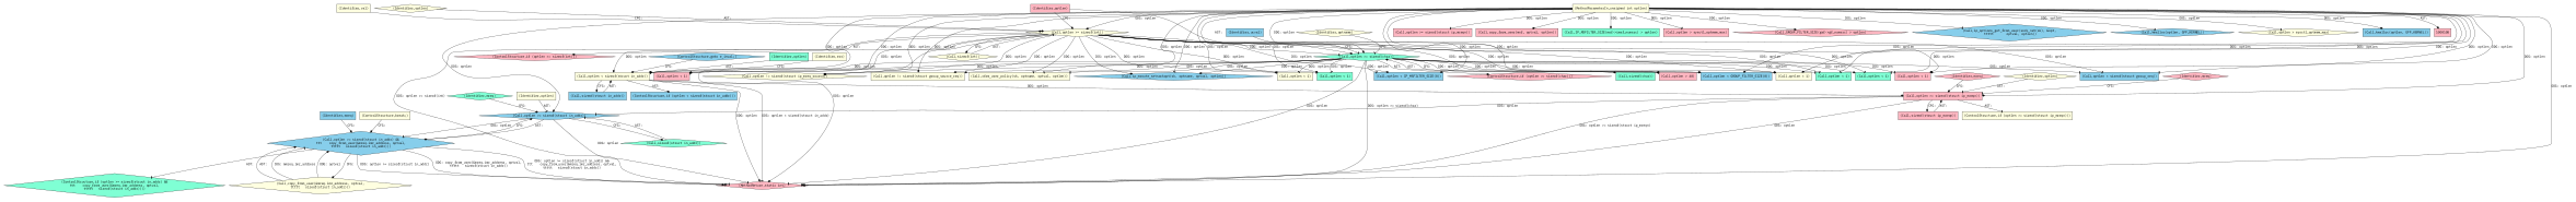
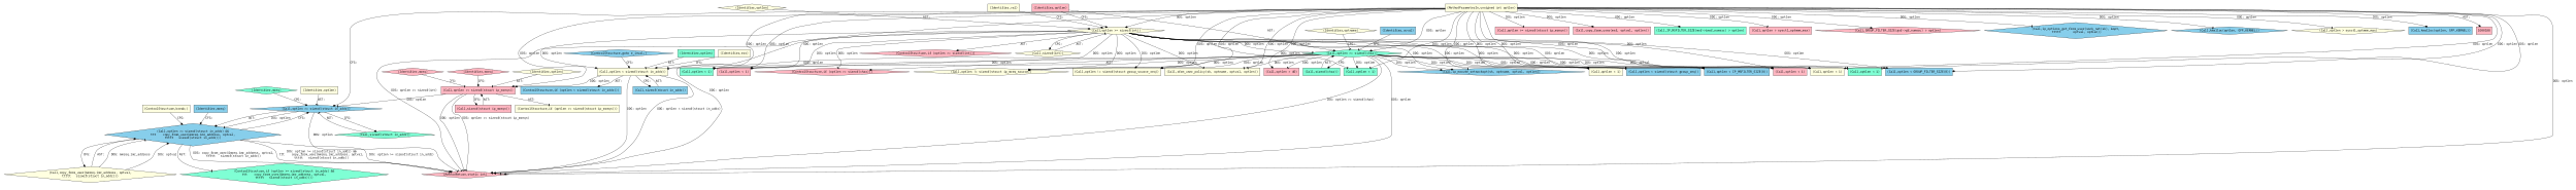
  digraph {
    fontname="IBM Plex Mono"
    node [fillcolor=lightyellow fontname="IBM Plex Mono" shape=box style=filled]
    edge [arrowhead=diamond fontname="IBM Plex Mono"]
    n1 [fillcolor=skyblue label="(Call,optlen >= sizeof(struct in_addr))" shape=diamond]
    n2 [fillcolor=skyblue label="(Call,optlen >= sizeof(struct in_addr) &&\n\t\t\t    copy_from_user(&mreq.imr_address, optval,\n\t\t\t\t\t   sizeof(struct in_addr)))" shape=diamond]
    n3 [fillcolor=lightpink label="(MethodReturn,static int)" shape=diamond]
    n4 [fillcolor=aquamarine label="(Call,sizeof(struct in_addr))" shape=diamond]
    n5 [label="(Call,copy_from_user(&mreq.imr_address, optval,\n\t\t\t\t\t   sizeof(struct in_addr)))" shape=diamond]
    n6 [fillcolor=aquamarine label="(ControlStructure,if (optlen >= sizeof(struct in_addr) &&\n\t\t\t    copy_from_user(&mreq.imr_address, optval,\n\t\t\t\t\t   sizeof(struct in_addr))))" shape=diamond]
    n7 [fillcolor=lightpink label="(Call,optlen >= sizeof(struct ip_mreqn))"]
    n8 [label="(ControlStructure,if (optlen >= sizeof(struct ip_mreqn)))"]
    n9 [fillcolor=lightpink label="(Call,sizeof(struct ip_mreqn))"]
    n10 [label="(Call,optlen < sizeof(struct in_addr))"]
    n11 [fillcolor=skyblue label="(Call,sizeof(struct in_addr))"]
    n12 [fillcolor=skyblue label="(ControlStructure,if (optlen < sizeof(struct in_addr)))"]
    n13 [fillcolor=aquamarine label="(Call,optlen >= sizeof(char))" shape=diamond]
    n14 [fillcolor=lightpink label="(ControlStructure,if (optlen >= sizeof(char)))" shape=diamond]
    n15 [fillcolor=lightpink label="(Call,optlen < 1)"]
    n16 [fillcolor=skyblue label="(Call,optlen < GROUP_FILTER_SIZE(0))"]
    n17 [fillcolor=lightpink label="(Call,optlen < 1)"]
    n18 [fillcolor=skyblue label="(Call,ip_mroute_setsockopt(sk, optname, optval, optlen))" shape=diamond]
    n19 [label="(Call,optlen < 1)"]
    n20 [fillcolor=lightpink label="(Call,optlen > 40)"]
    n21 [fillcolor=aquamarine label="(Call,optlen < 1)"]
    n22 [fillcolor=aquamarine label="(Call,optlen < 1)"]
    n23 [label="(Call,optlen != sizeof(struct ip_mreq_source))" shape=diamond]
    n24 [fillcolor=aquamarine label="(Call,sizeof(char))"]
    n25 [label="(Call,optlen != sizeof(struct group_source_req))"]
    n26 [label="(Call,xfrm_user_policy(sk, optname, optval, optlen))"]
    n27 [fillcolor=aquamarine label="(Call,optlen < 1)"]
    n28 [fillcolor=skyblue label="(Call,optlen < sizeof(struct group_req))"]
    n29 [fillcolor=skyblue label="(Call,optlen < IP_MSFILTER_SIZE(0))"]
    n30 [label="(Call,optlen < 1)"]
    n31 [label="(Call,optlen >= sizeof(int))" shape=diamond]
    n32 [fillcolor=lightpink label="(ControlStructure,if (optlen >= sizeof(int)))" shape=diamond]
    n33 [label="(Call,sizeof(int))" shape=diamond]
    n34 [label="(MethodParameterIn,unsigned int optlen)"]
    n35 [fillcolor=lightpink label="(Call,optlen >= sizeof(struct ip_mreqn))"]
    n36 [fillcolor=lightpink label="(Call,copy_from_user(msf, optval, optlen))"]
    n37 [fillcolor=aquamarine label="(Call,IP_MSFILTER_SIZE(msf->imsf_numsrc) > optlen)"]
    n38 [fillcolor=lightpink label="(Call,optlen > sysctl_optmem_max)"]
    n39 [fillcolor=lightpink label="(Call,GROUP_FILTER_SIZE(gsf->gf_numsrc) > optlen)" shape=diamond]
    n40 [fillcolor=skyblue label="(Call,ip_options_get_from_user(sock_net(sk), &opt,\n \t\t\t\t\t       optval, optlen))" shape=diamond]
    n41 [fillcolor=skyblue label="(Call,kmalloc(optlen, GFP_KERNEL))" shape=diamond]
    n42 [label="(Call,optlen > sysctl_optmem_max)" shape=diamond]
    n43 [fillcolor=skyblue label="(Call,kmalloc(optlen, GFP_KERNEL))"]
    1000108 [fillcolor=lightpink]
    n45 [fillcolor=skyblue label="(Identifier,mreq)"]
    n46 [label="(Identifier,optname)" shape=diamond]
    n47 [label="(Identifier,optlen)" shape=diamond]
    n48 [label="(Identifier,val)"]
    n49 [fillcolor=skyblue label="(Identifier,ucval)"]
    n50 [label="(ControlStructure,break;)"]
    n51 [fillcolor=skyblue label="(ControlStructure,goto e_inval;)" shape=diamond]
    n52 [fillcolor=lightpink label="(Identifier,optlen)"]
    n53 [label="(Identifier,optlen)"]
    n54 [fillcolor=aquamarine label="(Identifier,optlen)"]
    n55 [label="(Identifier,optlen)" shape=diamond]
    n56 [fillcolor=lightpink label="(Identifier,mreq)" shape=diamond]
    n57 [label="(Identifier,err)"]
    n58 [fillcolor=lightpink label="(Identifier,mreq)" shape=diamond]
    n59 [fillcolor=aquamarine label="(Identifier,mreq)" shape=diamond]
    n1 -> n2 [label="AST: "]
    n1 -> n2 [arrowhead=tee label="DDG: optlen"]
    n1 -> n3 [arrowhead=tee label="DDG: optlen"]
    n1 -> n4 [label="CFG: "]
    n2 -> n1 [label="CFG: "]
    n2 -> n3 [arrowhead=tee label="DDG: copy_from_user(&mreq.imr_address, optval,\n\t\t\t\t\t   sizeof(struct in_addr))"]
    n2 -> n3 [label="DDG: optlen >= sizeof(struct in_addr) &&\n\t\t\t    copy_from_user(&mreq.imr_address, optval,\n\t\t\t\t\t   sizeof(struct in_addr))"]
    n2 -> n3 [arrowhead=tee label="DDG: optlen >= sizeof(struct in_addr)"]
    n2 -> n5 [label="CFG: "]
    n2 -> n6 [arrowhead=tee label="AST: "]
    n4 -> n1 [arrowhead=tee label="AST: "]
    n5 -> n2 [label="AST: "]
    n5 -> n2 [arrowhead=tee label="DDG: &mreq.imr_address"]
    n5 -> n2 [label="DDG: optval"]
    n7 -> n1 [arrowhead=tee label="DDG: optlen"]
    n7 -> n3 [arrowhead=tee label="DDG: optlen >= sizeof(struct ip_mreqn)"]
    n7 -> n3 [arrowhead=tee label="DDG: optlen"]
    n7 -> n8 [arrowhead=tee label="AST: "]
    n7 -> n9 [label="CFG: "]
    n9 -> n7 [label="AST: "]
    n10 -> n3 [label="DDG: optlen"]
    n10 -> n3 [arrowhead=tee label="DDG: optlen < sizeof(struct in_addr)"]
    n10 -> n7 [label="DDG: optlen"]
    n10 -> n11 [label="CFG: "]
    n10 -> n12 [label="AST: "]
    n11 -> n10 [label="AST: "]
    n13 -> n3 [arrowhead=tee label="DDG: optlen >= sizeof(char)"]
    n13 -> n3 [arrowhead=tee label="DDG: optlen"]
    n13 -> n10 [arrowhead=tee label="DDG: optlen"]
    n13 -> n14 [label="AST: "]
    n13 -> n15 [arrowhead=tee label="DDG: optlen"]
-   n13 -> n16 [label="DDG: optlen"]
+   n13 -> n16 [label="DDG: optval"]
    n13 -> n17 [arrowhead=tee label="DDG: optlen"]
    n13 -> n18 [label="DDG: optlen"]
    n13 -> n19 [arrowhead=tee label="DDG: optlen"]
    n13 -> n20 [arrowhead=tee label="DDG: optlen"]
    n13 -> n21 [arrowhead=tee label="DDG: optlen"]
    n13 -> n22 [arrowhead=tee label="DDG: optlen"]
    n13 -> n23 [label="DDG: optlen"]
    n13 -> n24 [label="CFG: "]
    n13 -> n25 [label="DDG: optlen"]
    n13 -> n26 [arrowhead=tee label="DDG: optlen"]
    n13 -> n27 [label="DDG: optlen"]
    n13 -> n28 [arrowhead=tee label="DDG: optlen"]
    n13 -> n29 [arrowhead=tee label="DDG: optlen"]
    n13 -> n30 [label="DDG: optlen"]
    n24 -> n13 [label="AST: "]
    n31 -> n3 [label="DDG: optlen"]
    n31 -> n3 [arrowhead=tee label="DDG: optlen >= sizeof(int)"]
    n31 -> n10 [label="DDG: optlen"]
    n31 -> n13 [arrowhead=tee label="DDG: optlen"]
    n31 -> n15 [label="DDG: optlen"]
    n31 -> n16 [label="DDG: optlen"]
    n31 -> n17 [label="DDG: optlen"]
    n31 -> n18 [label="DDG: optlen"]
    n31 -> n19 [arrowhead=tee label="DDG: optlen"]
-   n31 -> n20 [arrowhead=tee label="DDG: optlen"]
+   n31 -> n14 [arrowhead=tee label="DDG: optlen"]
    n31 -> n21 [arrowhead=tee label="DDG: optlen"]
    n31 -> n22 [arrowhead=tee label="DDG: optlen"]
    n31 -> n23 [label="DDG: optlen"]
    n31 -> n25 [label="DDG: optlen"]
    n31 -> n26 [arrowhead=tee label="DDG: optlen"]
    n31 -> n27 [arrowhead=tee label="DDG: optlen"]
    n31 -> n28 [arrowhead=tee label="DDG: optlen"]
    n31 -> n29 [label="DDG: optlen"]
    n31 -> n30 [label="DDG: optlen"]
    n31 -> n32 [label="AST: "]
    n31 -> n33 [label="CFG: "]
    n33 -> n31 [arrowhead=tee label="AST: "]
-   n34 -> n1 [label="DDG: optlen"]
+   n34 -> n1 [label="CFG: "]
    n34 -> n3 [label="DDG: optlen"]
    n34 -> n7 [label="DDG: optlen"]
    n34 -> n10 [arrowhead=tee label="DDG: optlen"]
    n34 -> n13 [label="DDG: optlen"]
    n34 -> n15 [label="DDG: optlen"]
    n34 -> n16 [label="DDG: optlen"]
    n34 -> n17 [label="DDG: optlen"]
    n34 -> n18 [arrowhead=tee label="DDG: optlen"]
    n34 -> n19 [label="DDG: optlen"]
    n34 -> n20 [label="DDG: optlen"]
    n34 -> n21 [arrowhead=tee label="DDG: optlen"]
    n34 -> n22 [label="DDG: optlen"]
    n34 -> n23 [arrowhead=tee label="DDG: optlen"]
    n34 -> n25 [label="DDG: optlen"]
    n34 -> n26 [arrowhead=tee label="DDG: optlen"]
    n34 -> n27 [arrowhead=tee label="DDG: optlen"]
    n34 -> n28 [arrowhead=tee label="DDG: optlen"]
    n34 -> n29 [label="DDG: optlen"]
    n34 -> n30 [label="DDG: optlen"]
    n34 -> n31 [label="DDG: optlen"]
    n34 -> n35 [arrowhead=tee label="DDG: optlen"]
    n34 -> n36 [label="DDG: optlen"]
    n34 -> n37 [label="DDG: optlen"]
    n34 -> n38 [arrowhead=tee label="DDG: optlen"]
    n34 -> n39 [label="DDG: optlen"]
    n34 -> n40 [arrowhead=tee label="DDG: optlen"]
    n34 -> n41 [arrowhead=tee label="DDG: optlen"]
    n34 -> n42 [arrowhead=tee label="DDG: optlen"]
    n34 -> n43 [label="DDG: optlen"]
    n34 -> 1000108 [label="AST: "]
    n45 -> n2 [label="CFG: "]
    n46 -> n13 [arrowhead=tee label="CFG: "]
    n47 -> n7 [arrowhead=tee label="AST: "]
    n48 -> n31 [label="CFG: "]
    n49 -> n13 [arrowhead=tee label="CFG: "]
    n50 -> n2 [label="CFG: "]
    n51 -> n10 [label="CFG: "]
    n52 -> n13 [label="AST: "]
    n52 -> n31 [label="CFG: "]
    n53 -> n1 [arrowhead=tee label="AST: "]
    n54 -> n10 [arrowhead=tee label="AST: "]
    n55 -> n31 [label="AST: "]
    n56 -> n7 [arrowhead=tee label="CFG: "]
    n57 -> n10 [label="CFG: "]
    n58 -> n7 [label="CFG: "]
    n59 -> n1 [label="CFG: "]
  }
